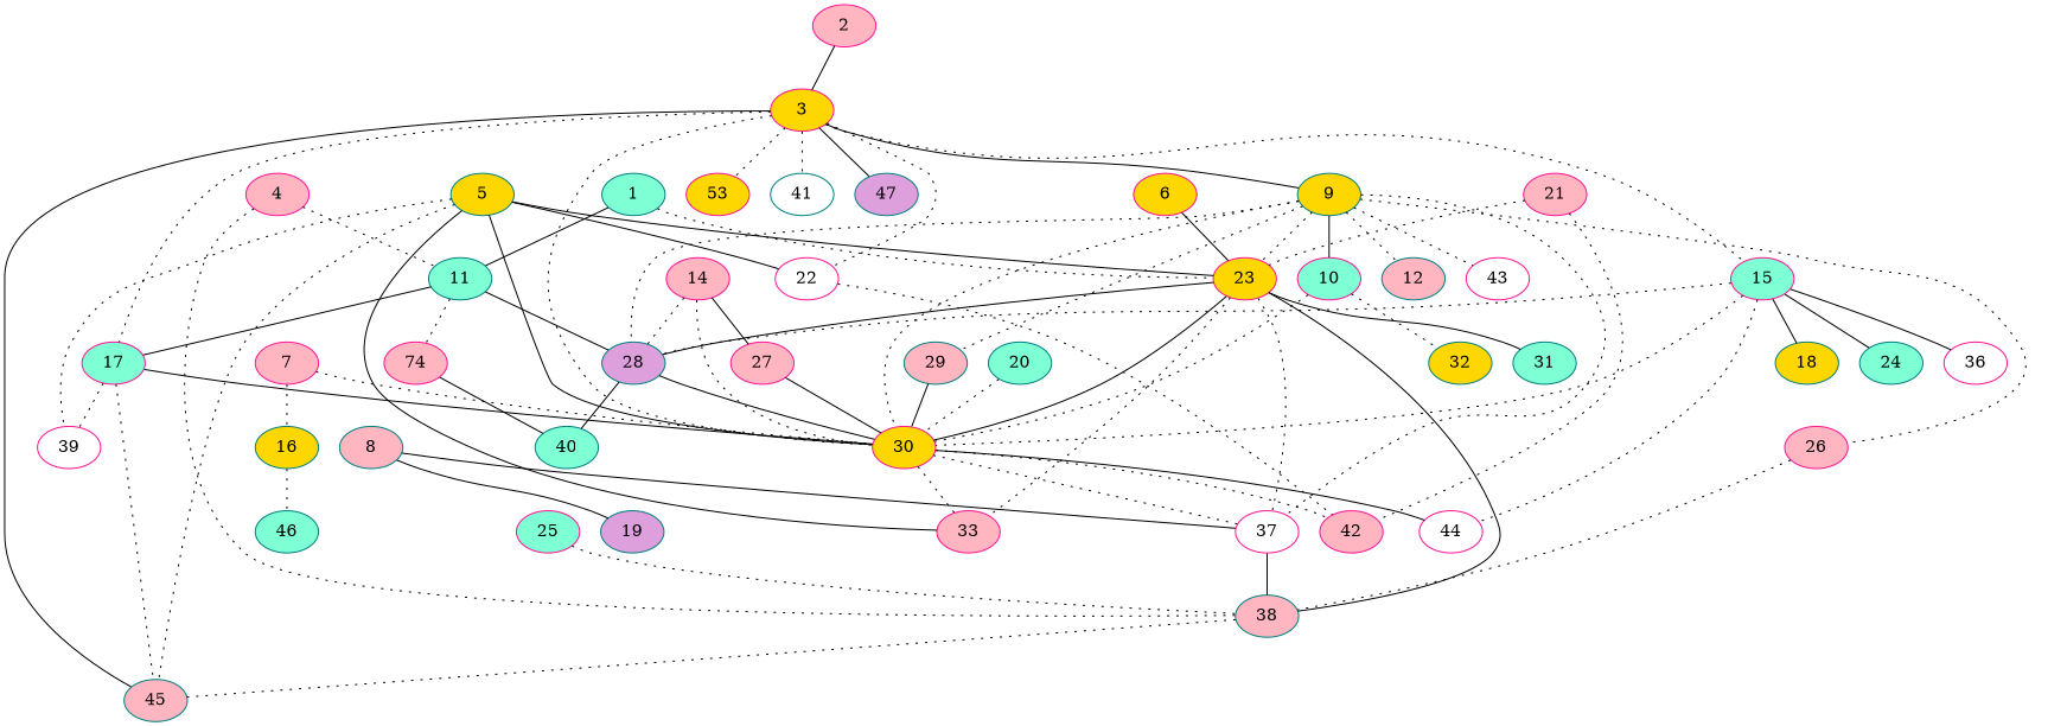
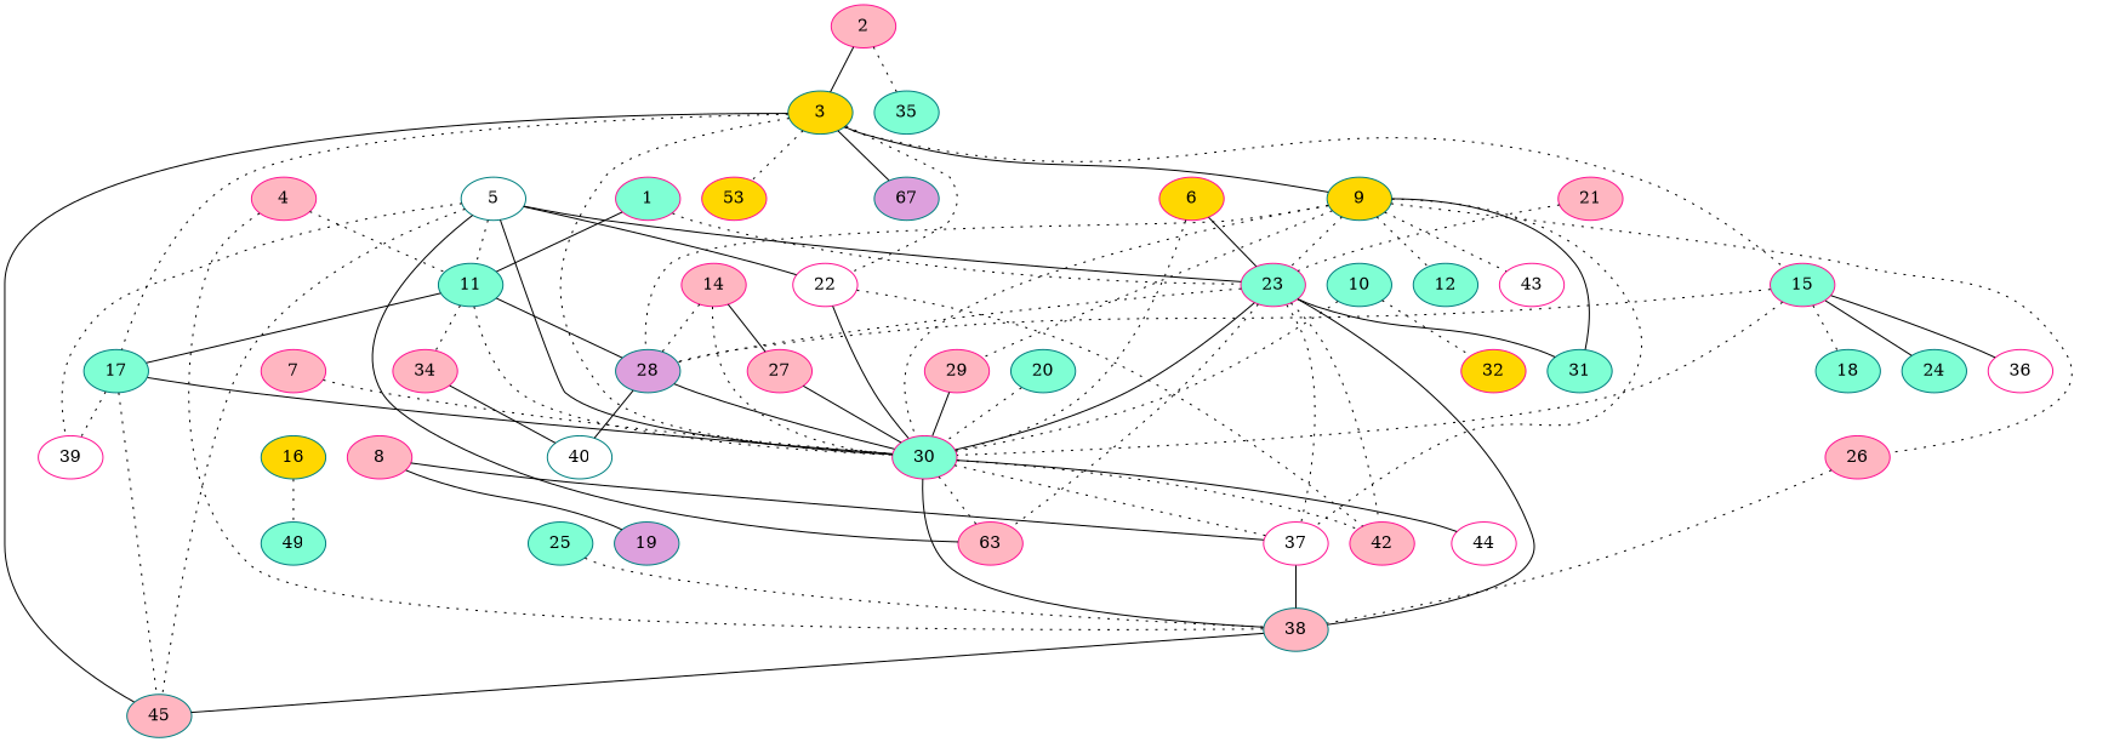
  graph {
    node [color=deeppink fillcolor=lightpink style=filled]
    edge [style=dotted weight=1.0]
-   1 [color=teal fillcolor=aquamarine]
+   1 [fillcolor=aquamarine]
    11 [color=teal fillcolor=aquamarine]
-   23 [fillcolor=gold]
-   17 [fillcolor=aquamarine]
-   30 [fillcolor=gold]
+   23 [fillcolor=aquamarine]
+   17 [color=teal fillcolor=aquamarine]
+   30 [fillcolor=aquamarine]
    28 [color=teal fillcolor=plum]
-   34 [label=74]
+   34
    38 [color=teal]
-   33
+   33 [label=63]
    37 [fillcolor=white]
    31 [color=teal fillcolor=aquamarine]
    42
-   3 [fillcolor=gold]
+   3 [color=teal fillcolor=gold]
    2
+   35 [color=teal fillcolor=aquamarine]
    9 [color=teal fillcolor=gold]
    n17 [fillcolor=gold label=53]
    15 [fillcolor=aquamarine]
    22 [fillcolor=white]
-   41 [color=teal fillcolor=white]
    45 [color=teal]
-   47 [color=teal fillcolor=plum]
-   12 [color=teal]
+   47 [color=teal fillcolor=plum label=67]
+   12 [color=teal fillcolor=aquamarine]
    26
-   29 [color=teal]
+   29
    43 [fillcolor=white]
-   18 [color=teal fillcolor=gold]
+   18 [color=teal fillcolor=aquamarine]
    24 [color=teal fillcolor=aquamarine]
    36 [fillcolor=white]
    44 [fillcolor=white]
    39 [fillcolor=white]
    4
-   5 [color=teal fillcolor=gold]
+   5 [color=teal fillcolor=white]
    6 [fillcolor=gold]
    7
    16 [color=teal fillcolor=gold]
-   46 [color=teal fillcolor=aquamarine]
-   8 [color=teal]
+   46 [color=teal fillcolor=aquamarine label=49]
+   8
    19 [color=teal fillcolor=plum]
-   40 [color=teal fillcolor=aquamarine]
-   10 [fillcolor=aquamarine]
-   32 [color=teal fillcolor=gold]
+   40 [color=teal fillcolor=white]
+   10 [color=teal fillcolor=aquamarine]
+   32 [fillcolor=gold]
    14
    27
    20 [color=teal fillcolor=aquamarine]
    21
-   25 [fillcolor=aquamarine]
+   25 [color=teal fillcolor=aquamarine]
    1 -- 11 [style=solid]
    1 -- 23
    11 -- 17 [style=solid]
+   11 -- 30
    11 -- 28 [style=solid]
    11 -- 34
    23 -- 30 [style=solid]
-   23 -- 28 [style=solid]
+   23 -- 28
    23 -- 38 [style=solid weight=3.0]
    23 -- 33
    23 -- 37 [weight=2.0]
    23 -- 31 [style=solid]
-   21 -- 42
+   23 -- 42
    17 -- 30 [style=solid]
    17 -- 45
    17 -- 39
+   30 -- 38 [style=solid]
    30 -- 33
    30 -- 37
    30 -- 42
    30 -- 44 [style=solid]
    28 -- 30 [style=solid]
    28 -- 40 [style=solid]
    34 -- 40 [style=solid]
-   38 -- 45
+   38 -- 45 [style=solid]
    37 -- 38 [style=solid]
    3 -- 17
    3 -- 30
    3 -- 9 [style=solid]
    3 -- n17
    3 -- 15
    3 -- 22
-   3 -- 41
    3 -- 45 [style=solid]
    3 -- 47 [style=solid]
    2 -- 3 [style=solid]
+   2 -- 35
    9 -- 23
    9 -- 30
    9 -- 28
    9 -- 37
-   9 -- 10 [style=solid]
+   9 -- 31 [style=solid]
    9 -- 12
    9 -- 26
    9 -- 29
    9 -- 43
    15 -- 30
    15 -- 28
-   15 -- 18 [style=solid]
+   15 -- 18
    15 -- 24 [style=solid]
    15 -- 36 [style=solid]
-   15 -- 44
+   22 -- 30 [style=solid]
    22 -- 42
    26 -- 38
    29 -- 30 [style=solid weight=2.0]
    4 -- 11
    4 -- 38
+   5 -- 11
    5 -- 23 [style=solid weight=2.0]
    5 -- 30 [style=solid]
    5 -- 33 [style=solid]
    5 -- 22 [style=solid]
    5 -- 45
    5 -- 39
    6 -- 23 [style=solid]
+   6 -- 30
    7 -- 30
-   7 -- 16
    16 -- 46
    8 -- 37 [style=solid]
    8 -- 19 [style=solid]
    10 -- 30
    10 -- 32
    14 -- 30 [weight=2.0]
    14 -- 28
    14 -- 27 [style=solid]
    27 -- 30 [style=solid]
    20 -- 30
    21 -- 23
    25 -- 38
  }
